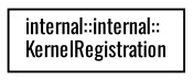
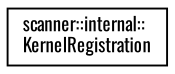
  digraph {
    rankdir=LR
    fontname=Oswald
-   n1 [color=black fillcolor=white fontname=Oswald fontsize=10 height=0.2 label="internal::internal::\lKernelRegistration" shape=record style=filled width=0.4]
+   n1 [color=black fillcolor=white fontname=Oswald fontsize=10 height=0.2 label="scanner::internal::\lKernelRegistration" shape=record style=filled width=0.4]
  }
